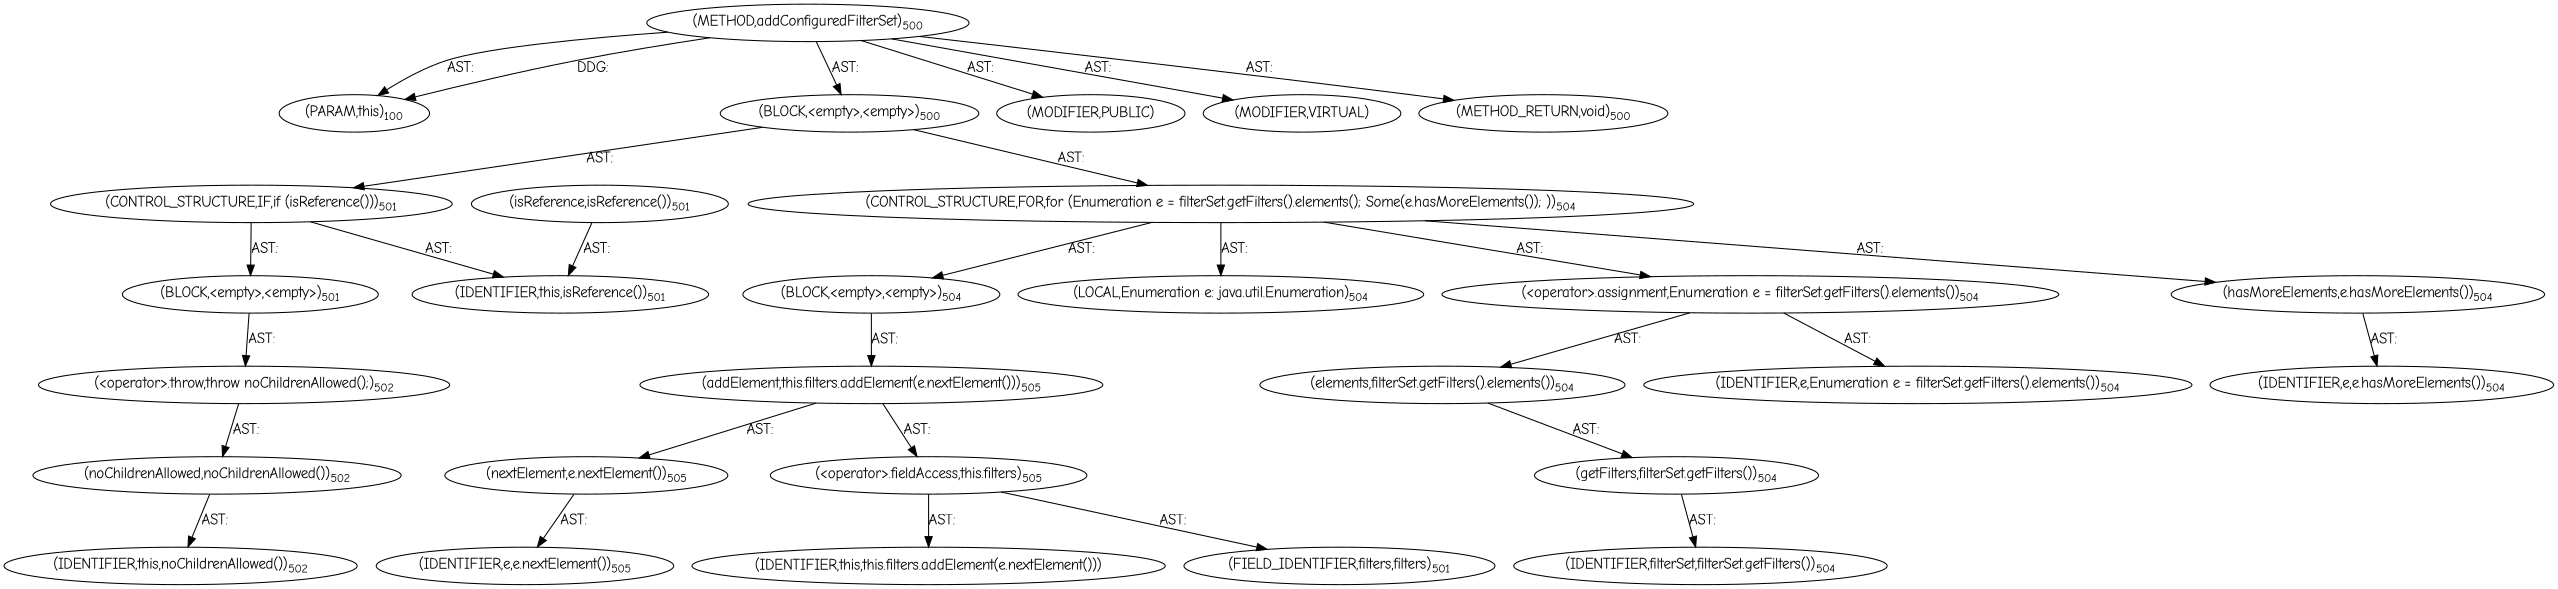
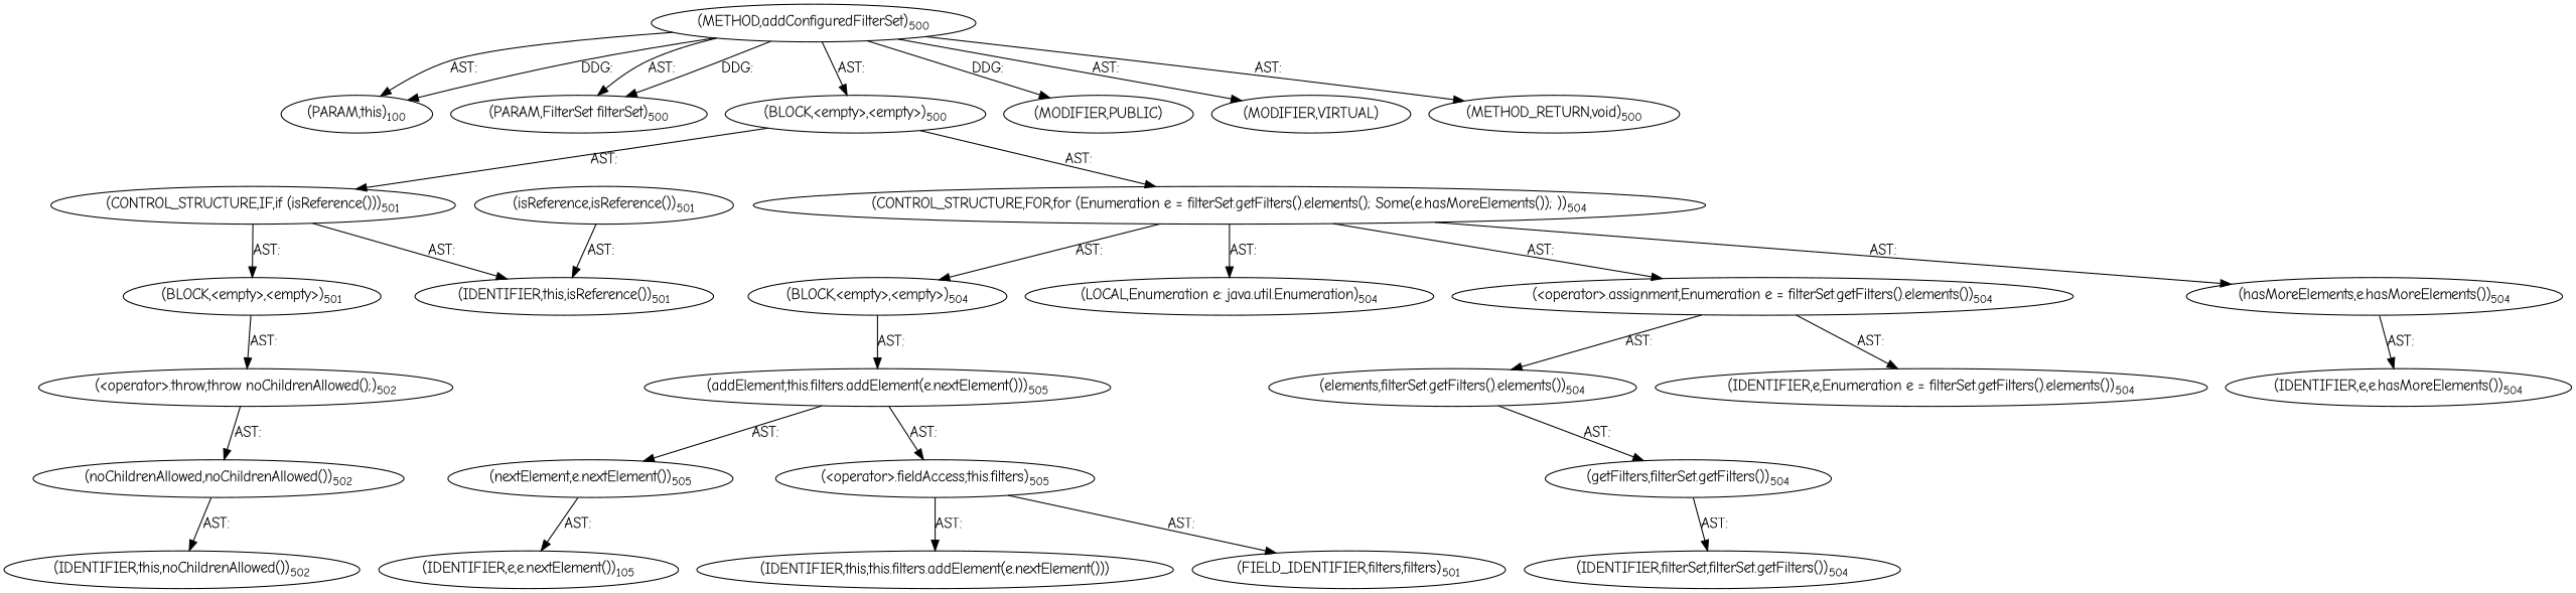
  digraph {
    fontname="Comic Neue"
    node [fontname="Comic Neue"]
    edge [fontname="Comic Neue"]
    n1 [label=<(METHOD,addConfiguredFilterSet)<SUB>500</SUB>>]
    n2 [label=<(PARAM,this)<SUB>100</SUB>>]
+   n3 [label=<(PARAM,FilterSet filterSet)<SUB>500</SUB>>]
    n4 [label=<(BLOCK,&lt;empty&gt;,&lt;empty&gt;)<SUB>500</SUB>>]
    n5 [label=<(MODIFIER,PUBLIC)>]
    n6 [label=<(MODIFIER,VIRTUAL)>]
    n7 [label=<(METHOD_RETURN,void)<SUB>500</SUB>>]
    n8 [label=<(CONTROL_STRUCTURE,IF,if (isReference()))<SUB>501</SUB>>]
    n9 [label=<(CONTROL_STRUCTURE,FOR,for (Enumeration e = filterSet.getFilters().elements(); Some(e.hasMoreElements()); ))<SUB>504</SUB>>]
    n10 [label=<(BLOCK,&lt;empty&gt;,&lt;empty&gt;)<SUB>501</SUB>>]
    n11 [label=<(IDENTIFIER,this,isReference())<SUB>501</SUB>>]
    n12 [label=<(LOCAL,Enumeration e: java.util.Enumeration)<SUB>504</SUB>>]
    n13 [label=<(&lt;operator&gt;.assignment,Enumeration e = filterSet.getFilters().elements())<SUB>504</SUB>>]
    n14 [label=<(hasMoreElements,e.hasMoreElements())<SUB>504</SUB>>]
    n15 [label=<(BLOCK,&lt;empty&gt;,&lt;empty&gt;)<SUB>504</SUB>>]
    n16 [label=<(isReference,isReference())<SUB>501</SUB>>]
    n17 [label=<(&lt;operator&gt;.throw,throw noChildrenAllowed();)<SUB>502</SUB>>]
    n18 [label=<(noChildrenAllowed,noChildrenAllowed())<SUB>502</SUB>>]
    n19 [label=<(IDENTIFIER,this,noChildrenAllowed())<SUB>502</SUB>>]
    n20 [label=<(IDENTIFIER,e,Enumeration e = filterSet.getFilters().elements())<SUB>504</SUB>>]
    n21 [label=<(elements,filterSet.getFilters().elements())<SUB>504</SUB>>]
    n22 [label=<(IDENTIFIER,e,e.hasMoreElements())<SUB>504</SUB>>]
    n23 [label=<(addElement,this.filters.addElement(e.nextElement()))<SUB>505</SUB>>]
    n24 [label=<(getFilters,filterSet.getFilters())<SUB>504</SUB>>]
    n25 [label=<(IDENTIFIER,filterSet,filterSet.getFilters())<SUB>504</SUB>>]
    n26 [label=<(&lt;operator&gt;.fieldAccess,this.filters)<SUB>505</SUB>>]
    n27 [label=<(nextElement,e.nextElement())<SUB>505</SUB>>]
    n28 [label=<(IDENTIFIER,this,this.filters.addElement(e.nextElement()))>]
    n29 [label=<(FIELD_IDENTIFIER,filters,filters)<SUB>501</SUB>>]
-   n30 [label=<(IDENTIFIER,e,e.nextElement())<SUB>505</SUB>>]
+   n30 [label=<(IDENTIFIER,e,e.nextElement())<SUB>105</SUB>>]
    n1 -> n2 [label="AST: "]
    n1 -> n2 [label="DDG: "]
+   n1 -> n3 [label="AST: "]
+   n1 -> n3 [label="DDG: "]
    n1 -> n4 [label="AST: "]
-   n1 -> n5 [label="AST: "]
+   n1 -> n5 [label="DDG: "]
    n1 -> n6 [label="AST: "]
    n1 -> n7 [label="AST: "]
    n4 -> n8 [label="AST: "]
    n4 -> n9 [label="AST: "]
    n8 -> n10 [label="AST: "]
    n8 -> n11 [label="AST: "]
    n9 -> n12 [label="AST: "]
    n9 -> n13 [label="AST: "]
    n9 -> n14 [label="AST: "]
    n9 -> n15 [label="AST: "]
    n10 -> n17 [label="AST: "]
    n13 -> n20 [label="AST: "]
    n13 -> n21 [label="AST: "]
    n14 -> n22 [label="AST: "]
    n15 -> n23 [label="AST: "]
    n16 -> n11 [label="AST: "]
    n17 -> n18 [label="AST: "]
    n18 -> n19 [label="AST: "]
    n21 -> n24 [label="AST: "]
    n23 -> n26 [label="AST: "]
    n23 -> n27 [label="AST: "]
    n24 -> n25 [label="AST: "]
    n26 -> n28 [label="AST: "]
    n26 -> n29 [label="AST: "]
    n27 -> n30 [label="AST: "]
  }
